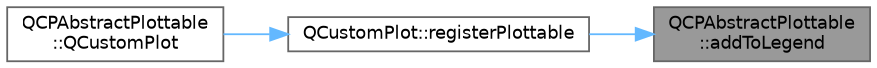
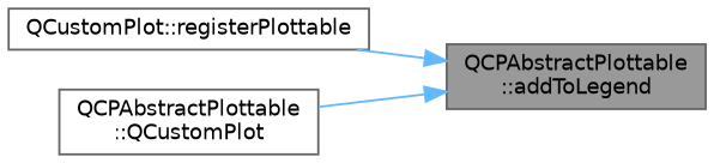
  digraph {
    rankdir=RL
    node [color=grey40 fillcolor=white fontname=Helvetica fontsize=10 shape=box style=filled]
    edge [color=steelblue1 dir=back fontname=Helvetica fontsize=10 labelfontname=Helvetica labelfontsize=10 style=solid]
    n1 [color=gray40 fillcolor=grey60 fontcolor=black height=0.2 label="QCPAbstractPlottable\l::addToLegend" width=0.4]
    n2 [height=0.2 label="QCustomPlot::registerPlottable" width=0.4]
    n3 [height=0.2 label="QCPAbstractPlottable\l::QCustomPlot" width=0.4]
    n1 -> n2
-   n2 -> n3
+   n1 -> n3
  }
